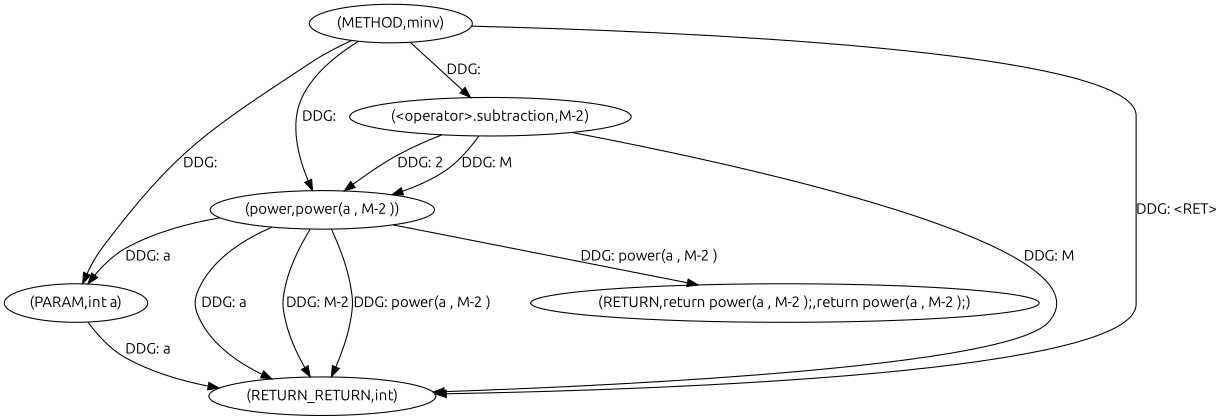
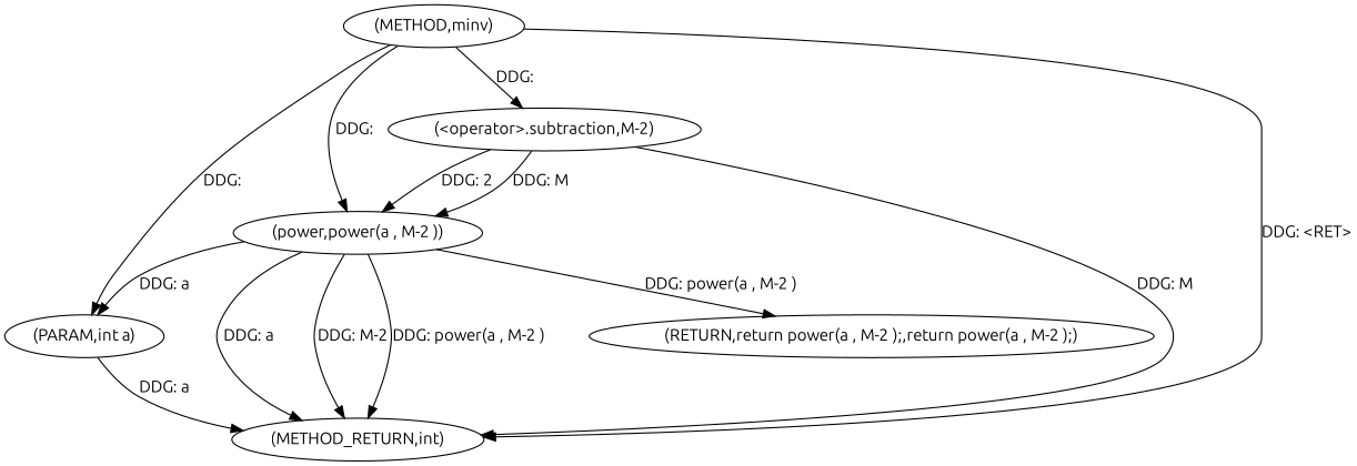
  digraph {
    fontname=Ubuntu
    node [fontname=Ubuntu]
    edge [fontname=Ubuntu]
    n1 [label="(METHOD,minv)"]
    n2 [label="(PARAM,int a)"]
    n3 [label="(power,power(a , M-2 ))"]
    n4 [label="(<operator>.subtraction,M-2)"]
-   n5 [label="(RETURN_RETURN,int)"]
+   n5 [label="(METHOD_RETURN,int)"]
    n6 [label="(RETURN,return power(a , M-2 );,return power(a , M-2 );)"]
    n1 -> n2 [label="DDG: "]
    n1 -> n3 [label="DDG: "]
    n1 -> n4 [label="DDG: "]
    n1 -> n5 [label="DDG: <RET>"]
    n2 -> n5 [label="DDG: a"]
    n3 -> n2 [label="DDG: a"]
    n3 -> n5 [label="DDG: a"]
    n3 -> n5 [label="DDG: M-2"]
    n3 -> n5 [label="DDG: power(a , M-2 )"]
    n3 -> n6 [label="DDG: power(a , M-2 )"]
    n4 -> n3 [label="DDG: 2"]
    n4 -> n3 [label="DDG: M"]
    n4 -> n5 [label="DDG: M"]
  }
